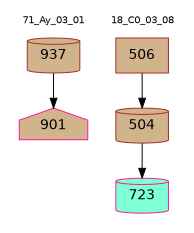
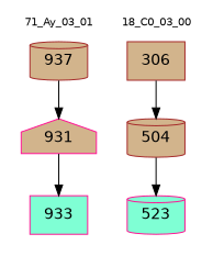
  digraph {
    fontname="DejaVu Sans"
    node [color=brown fillcolor=tan fontname="DejaVu Sans" shape=cylinder style=filled]
    edge [color=black fontname="DejaVu Sans"]
    n1 [label=937]
-   n2 [color=deeppink label=901 shape=house]
-   n4 [label=506 shape=box]
+   n2 [color=deeppink label=931 shape=house]
+   n3 [color=deeppink fillcolor=aquamarine label=933 shape=box]
+   n4 [label=306 shape=box]
    n5 [label=504]
-   n6 [color=deeppink fillcolor=aquamarine label=723]
+   n6 [color=deeppink fillcolor=aquamarine label=523]
    subgraph cluster_1 {
      color=white
      fontsize=10
      label="71_Ay_03_01"
      n1
      n2
+     n3
    }
    subgraph cluster_2 {
      color=white
      fontsize=10
-     label="18_C0_03_08"
+     label="18_C0_03_00"
      n4
      n5
      n6
    }
    n1 -> n2
+   n2 -> n3
    n4 -> n5
    n5 -> n6
  }
